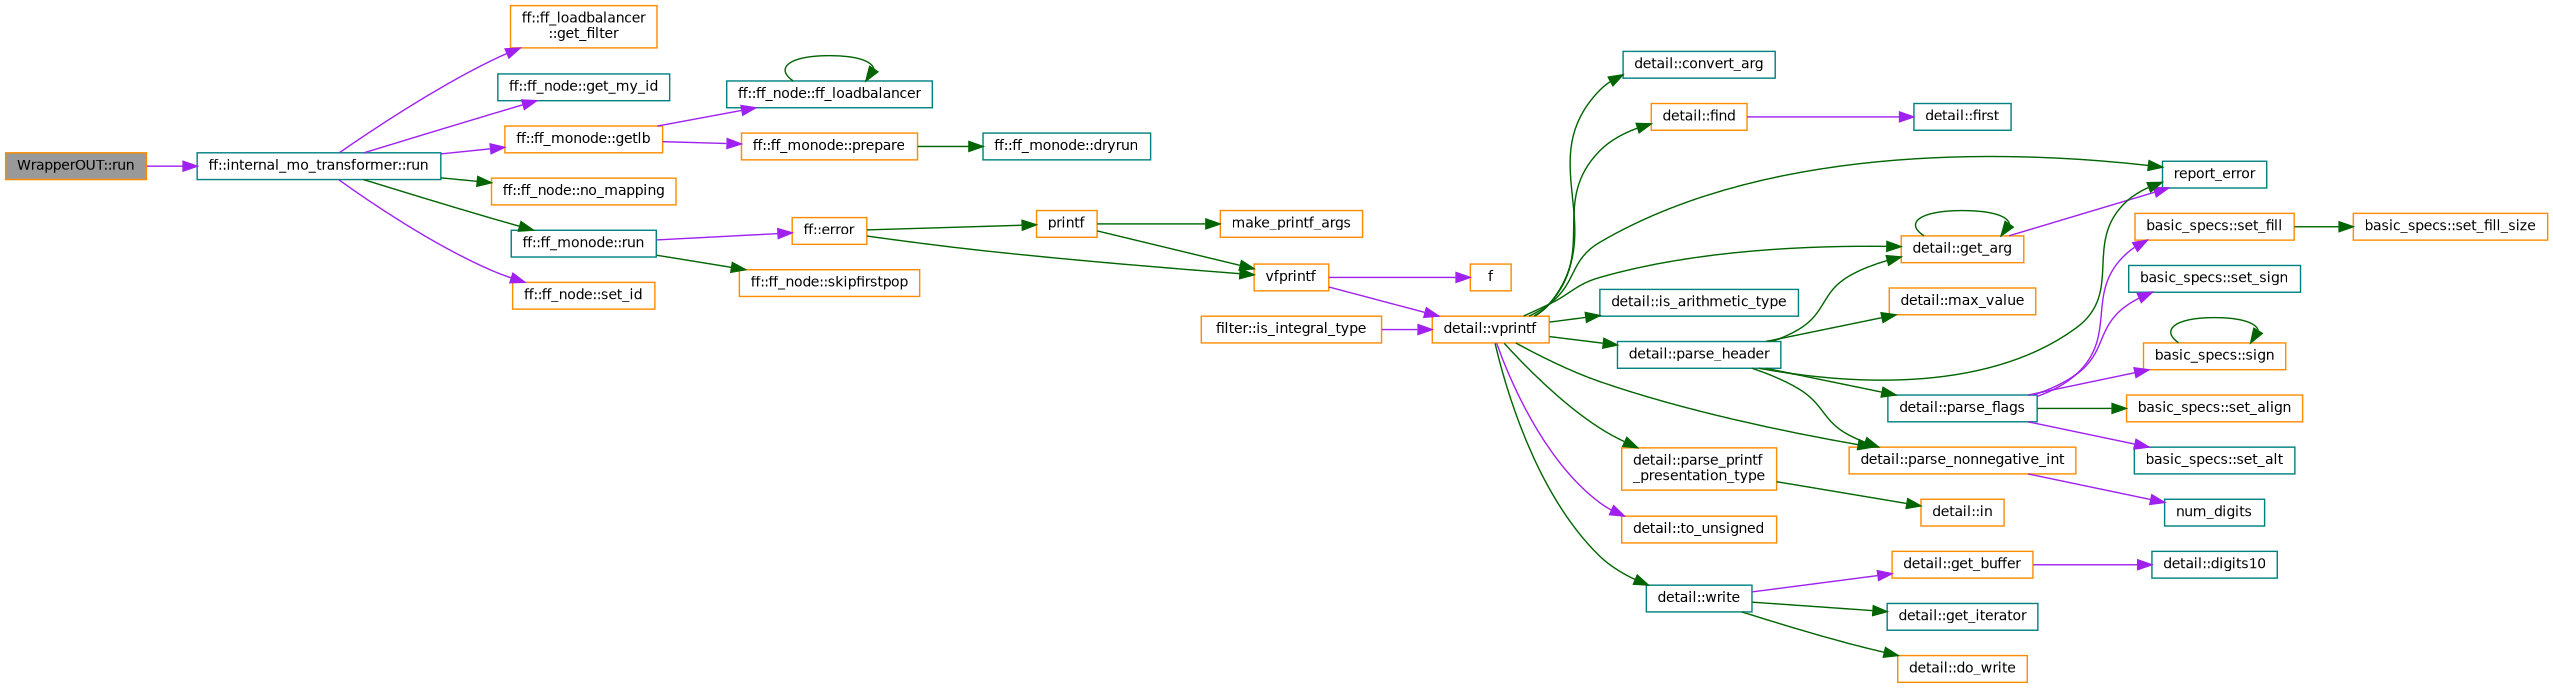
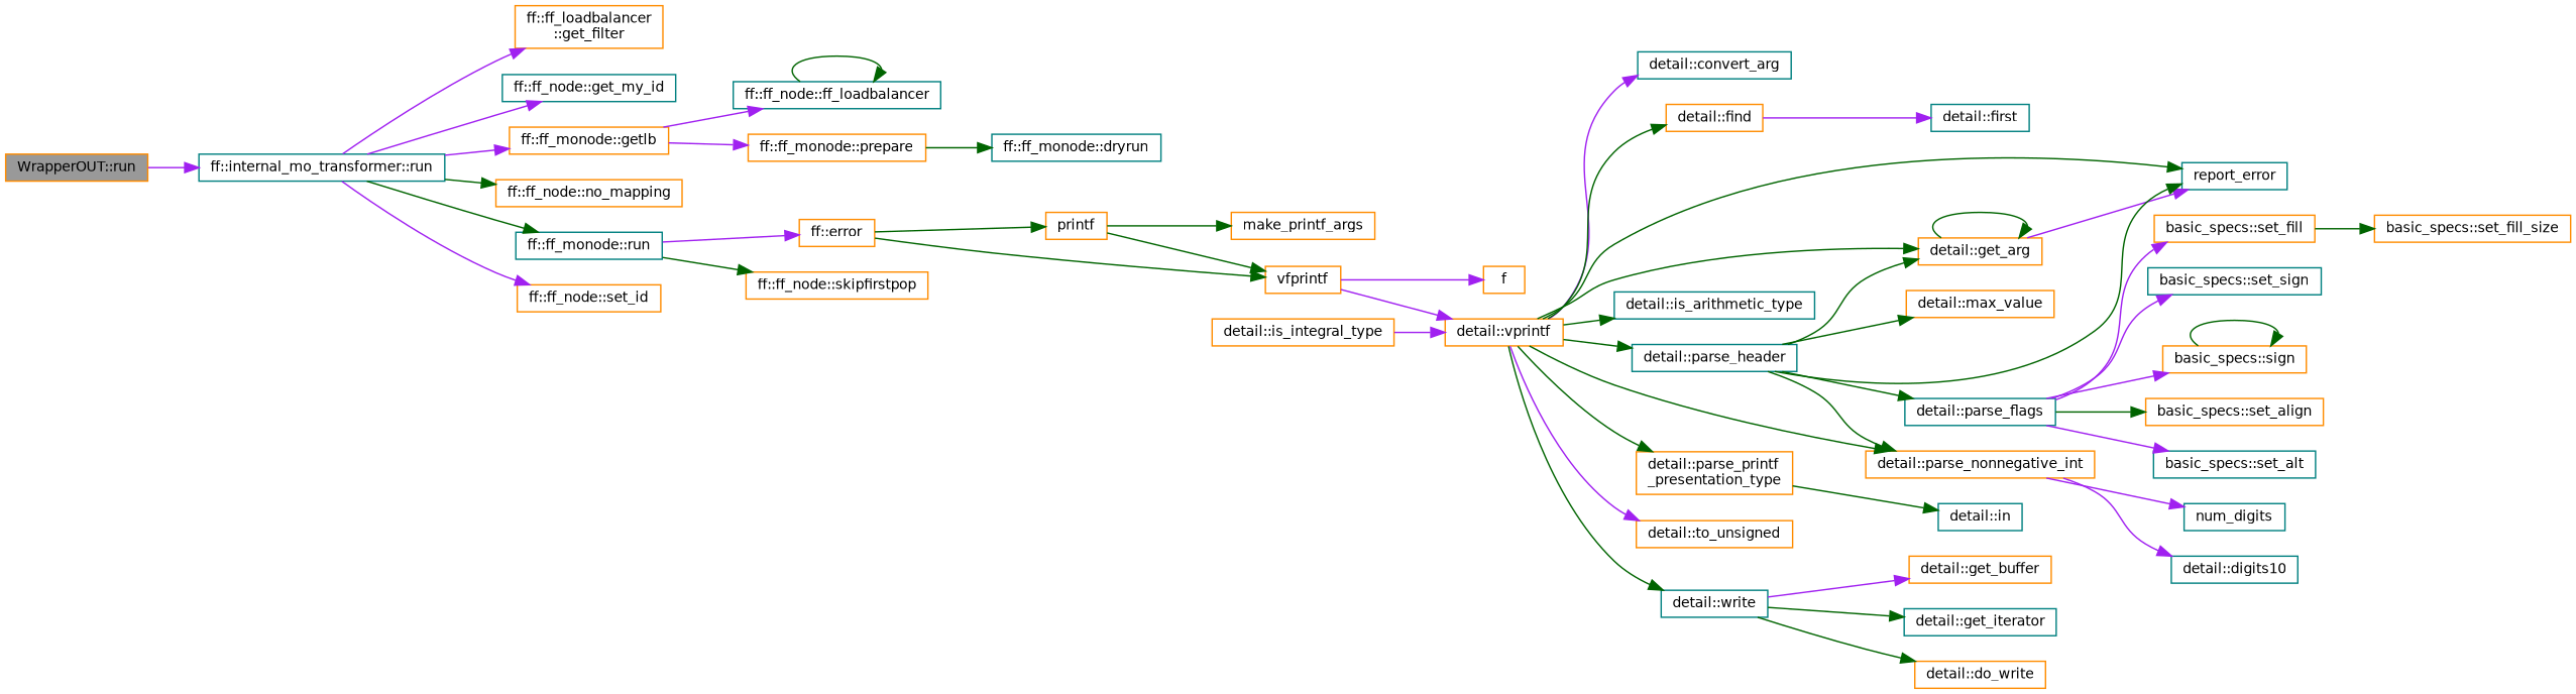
  digraph {
    rankdir=LR
    node [color=darkorange fillcolor=white fontname=Helvetica fontsize=10 shape=box style=filled]
    edge [color=darkgreen fontname=Helvetica fontsize=10 labelfontname=Helvetica labelfontsize=10 style=solid]
    n1 [fillcolor=grey60 fontcolor=black height=0.2 label="WrapperOUT::run" width=0.4]
    n2 [color=teal height=0.2 label="ff::internal_mo_transformer::run" width=0.4]
    n3 [height=0.2 label="ff::ff_loadbalancer\l::get_filter" width=0.4]
    n4 [color=teal height=0.2 label="ff::ff_node::get_my_id" width=0.4]
    n5 [height=0.2 label="ff::ff_monode::getlb" width=0.4]
    n6 [height=0.2 label="ff::ff_node::no_mapping" width=0.4]
    n7 [color=teal height=0.2 label="ff::ff_monode::run" width=0.4]
    n8 [height=0.2 label="ff::ff_node::set_id" width=0.4]
    n9 [color=teal height=0.2 label="ff::ff_node::ff_loadbalancer" width=0.4]
    n10 [height=0.2 label="ff::ff_monode::prepare" width=0.4]
    n11 [height=0.2 label="ff::error" width=0.4]
    n12 [height=0.2 label="ff::ff_node::skipfirstpop" width=0.4]
    n13 [height=0.2 label=printf width=0.4]
    n14 [height=0.2 label=vfprintf width=0.4]
    n15 [color=teal height=0.2 label="ff::ff_monode::dryrun" width=0.4]
    n16 [height=0.2 label=make_printf_args width=0.4]
    n17 [height=0.2 label=f width=0.4]
    n18 [height=0.2 label="detail::vprintf" width=0.4]
    n19 [color=teal height=0.2 label="detail::convert_arg" width=0.4]
    n20 [height=0.2 label="detail::find" width=0.4]
    n21 [height=0.2 label="detail::get_arg" width=0.4]
    n22 [color=teal height=0.2 label=report_error width=0.4]
    n23 [color=teal height=0.2 label="detail::is_arithmetic_type" width=0.4]
    n24 [color=teal height=0.2 label="detail::parse_header" width=0.4]
    n25 [height=0.2 label="detail::parse_nonnegative_int" width=0.4]
    n26 [height=0.2 label="detail::parse_printf\l_presentation_type" width=0.4]
    n27 [height=0.2 label="detail::to_unsigned" width=0.4]
    n28 [color=teal height=0.2 label="detail::write" width=0.4]
    n29 [color=teal height=0.2 label="detail::first" width=0.4]
-   n30 [height=0.2 label="filter::is_integral_type" width=0.4]
+   n30 [height=0.2 label="detail::is_integral_type" width=0.4]
    n31 [height=0.2 label="detail::max_value" width=0.4]
    n32 [color=teal height=0.2 label="detail::parse_flags" width=0.4]
    n33 [color=teal height=0.2 label="detail::digits10" width=0.4]
    n34 [color=teal height=0.2 label=num_digits width=0.4]
-   n35 [height=0.2 label="detail::in" width=0.4]
+   n35 [color=teal height=0.2 label="detail::in" width=0.4]
    n36 [height=0.2 label="detail::do_write" width=0.4]
    n37 [height=0.2 label="detail::get_buffer" width=0.4]
    n38 [color=teal height=0.2 label="detail::get_iterator" width=0.4]
    n39 [height=0.2 label="basic_specs::set_align" width=0.4]
    n40 [color=teal height=0.2 label="basic_specs::set_alt" width=0.4]
    n41 [height=0.2 label="basic_specs::set_fill" width=0.4]
    n42 [color=teal height=0.2 label="basic_specs::set_sign" width=0.4]
    n43 [height=0.2 label="basic_specs::sign" width=0.4]
    n44 [height=0.2 label="basic_specs::set_fill_size" width=0.4]
    n1 -> n2 [color=purple]
    n2 -> n3 [color=purple]
    n2 -> n4 [color=purple]
    n2 -> n5 [color=purple]
    n2 -> n6
    n2 -> n7
    n2 -> n8 [color=purple]
    n5 -> n9 [color=purple]
    n5 -> n10 [color=purple]
    n7 -> n11 [color=purple]
    n7 -> n12
    n9 -> n9
    n10 -> n15
    n11 -> n13
    n11 -> n14
    n13 -> n14
    n13 -> n16
    n14 -> n17 [color=purple]
    n14 -> n18 [color=purple]
-   n18 -> n19
+   n18 -> n19 [color=purple]
    n18 -> n20
    n18 -> n21
    n18 -> n22
    n18 -> n23
    n18 -> n24
    n18 -> n25
    n18 -> n26
    n18 -> n27 [color=purple]
    n18 -> n28
    n20 -> n29 [color=purple]
    n21 -> n21
    n21 -> n22 [color=purple]
    n24 -> n21
    n24 -> n22
    n24 -> n25
    n24 -> n31
    n24 -> n32
-   n37 -> n33 [color=purple]
+   n25 -> n33 [color=purple]
    n25 -> n34 [color=purple]
    n26 -> n35
    n28 -> n36
    n28 -> n37 [color=purple]
    n28 -> n38
    n30 -> n18 [color=purple]
    n32 -> n39
    n32 -> n40 [color=purple]
    n32 -> n41 [color=purple]
    n32 -> n42 [color=purple]
    n32 -> n43 [color=purple]
    n41 -> n44
    n43 -> n43
  }
